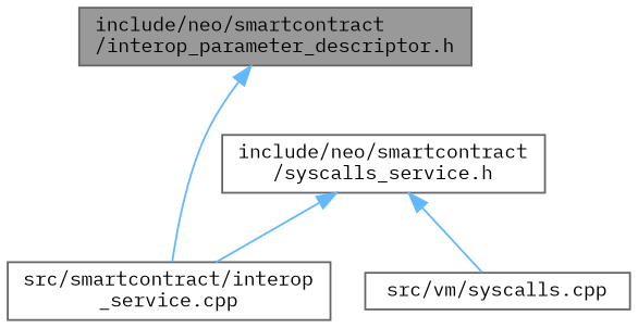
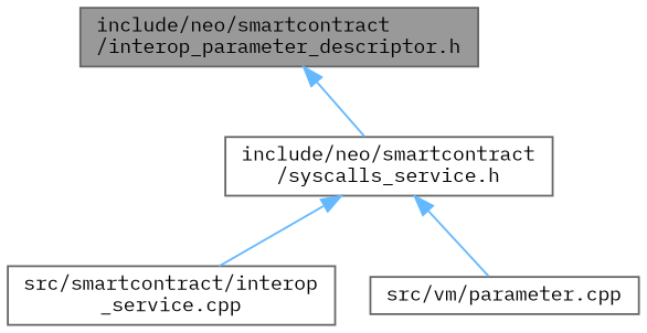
  digraph {
    fontname="IBM Plex Mono"
    node [color=grey40 fillcolor=white fontname="IBM Plex Mono" fontsize=10 shape=box style=filled]
    edge [color=steelblue1 dir=back fontname="IBM Plex Mono" fontsize=10 labelfontname=Helvetica labelfontsize=10 style=solid]
    n1 [color=gray40 fillcolor=grey60 fontcolor=black height=0.2 label="include/neo/smartcontract\l/interop_parameter_descriptor.h" width=0.4]
    n2 [height=0.2 label="include/neo/smartcontract\l/syscalls_service.h" width=0.4]
    n3 [height=0.2 label="src/smartcontract/interop\l_service.cpp" width=0.4]
-   n4 [height=0.2 label="src/vm/syscalls.cpp" width=0.4]
-   n1 -> n3
+   n4 [height=0.2 label="src/vm/parameter.cpp" width=0.4]
+   n1 -> n2
    n2 -> n3
    n2 -> n4
  }
